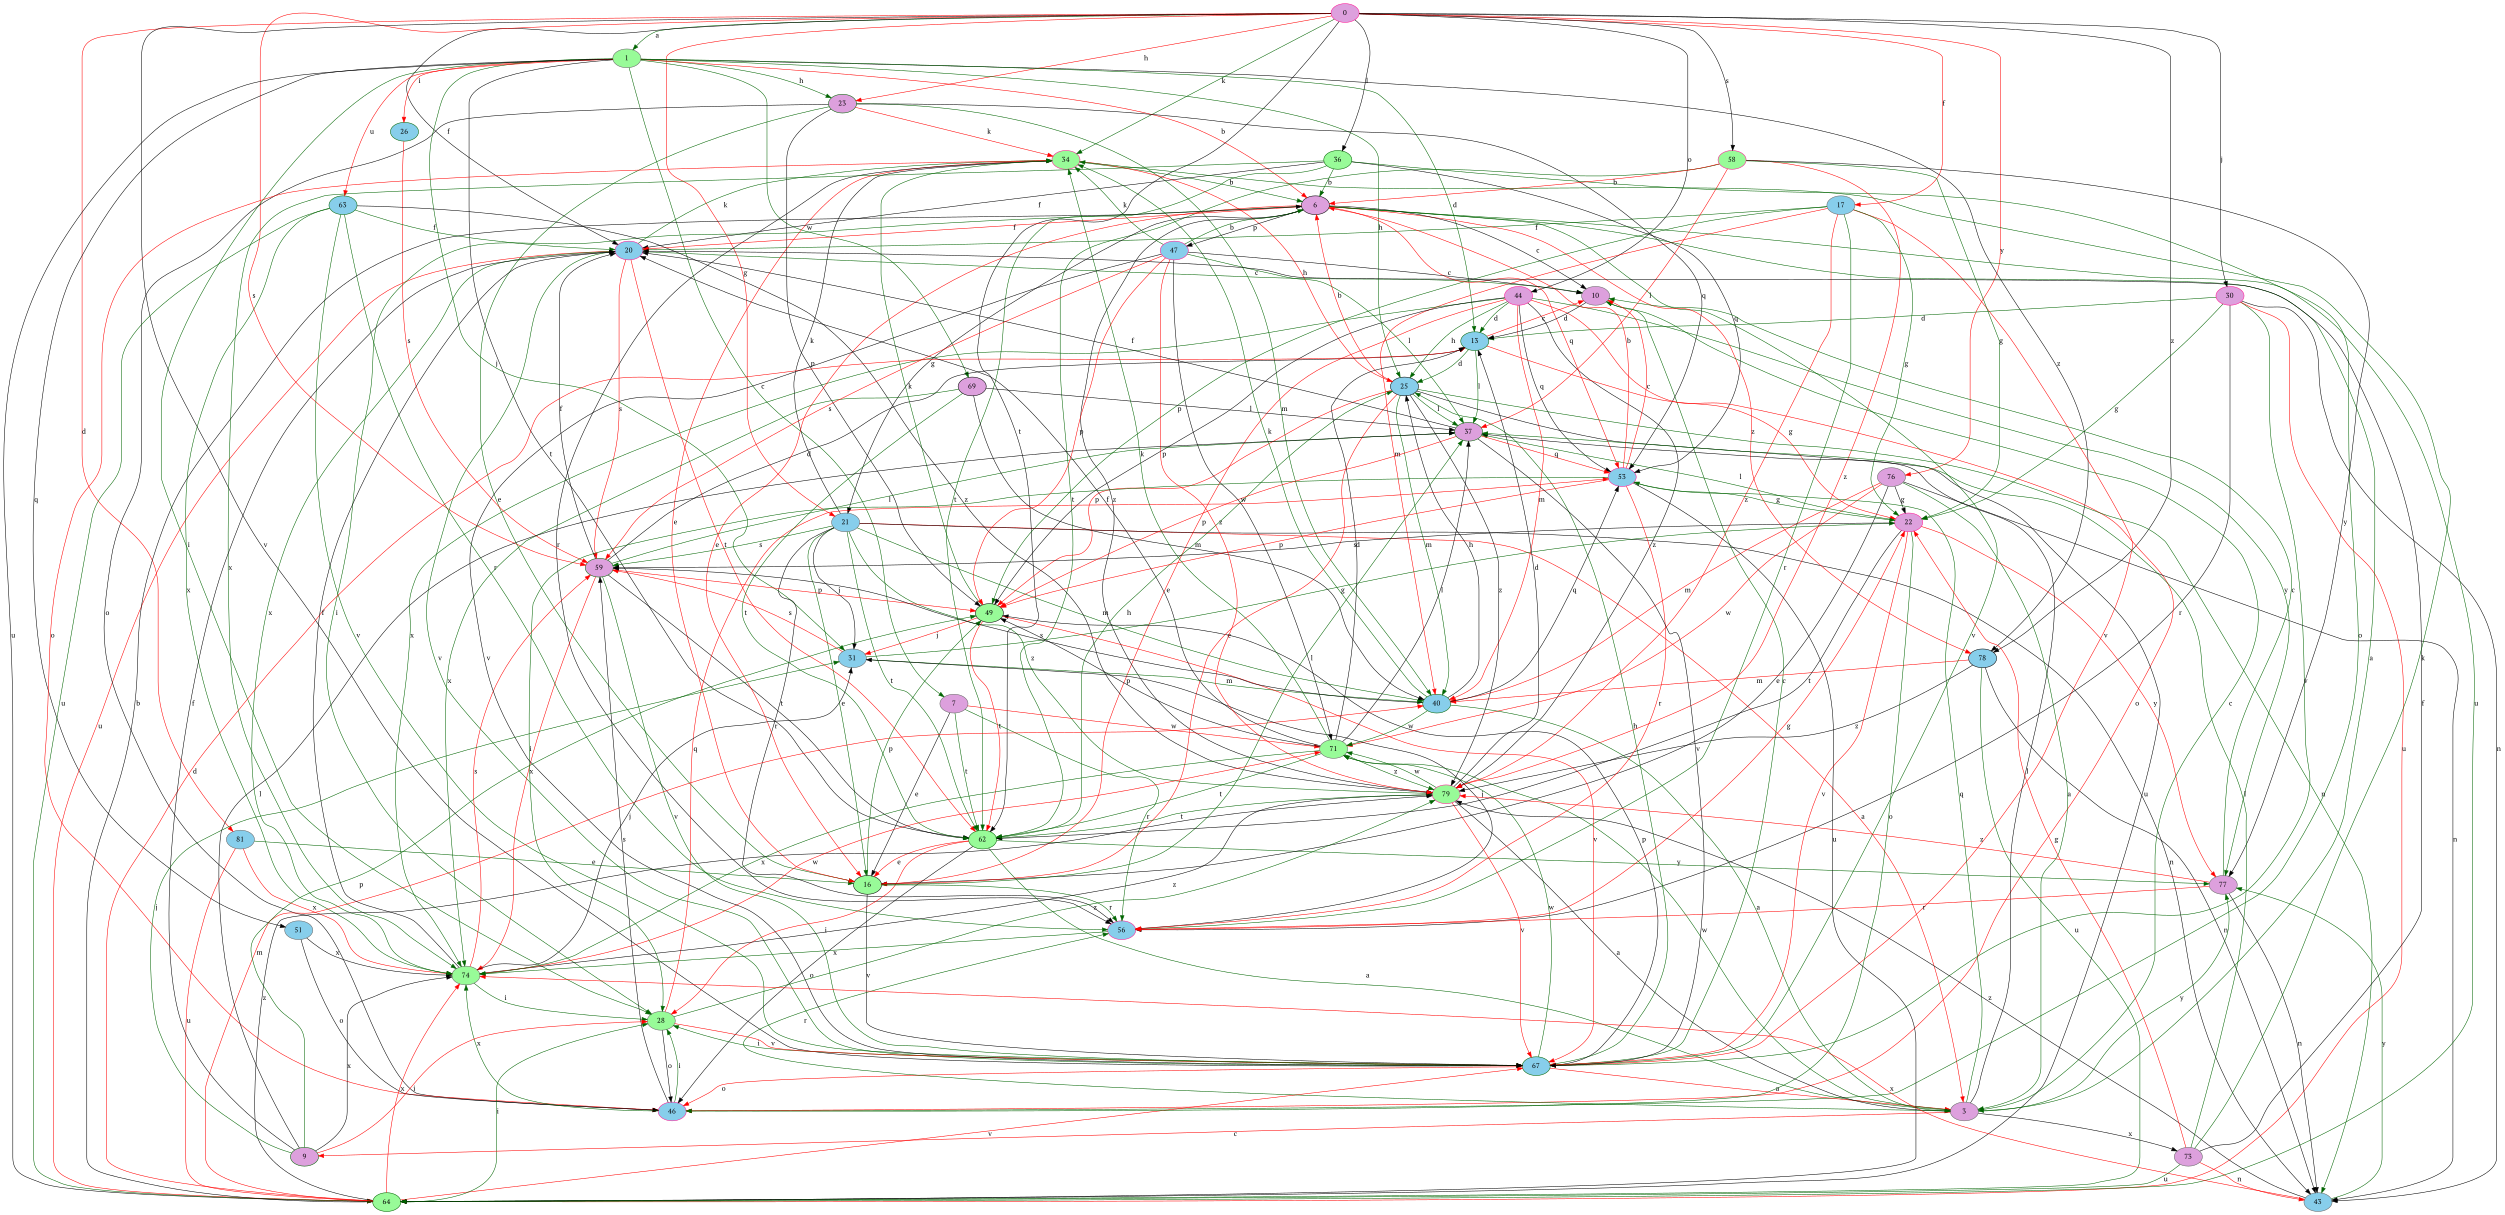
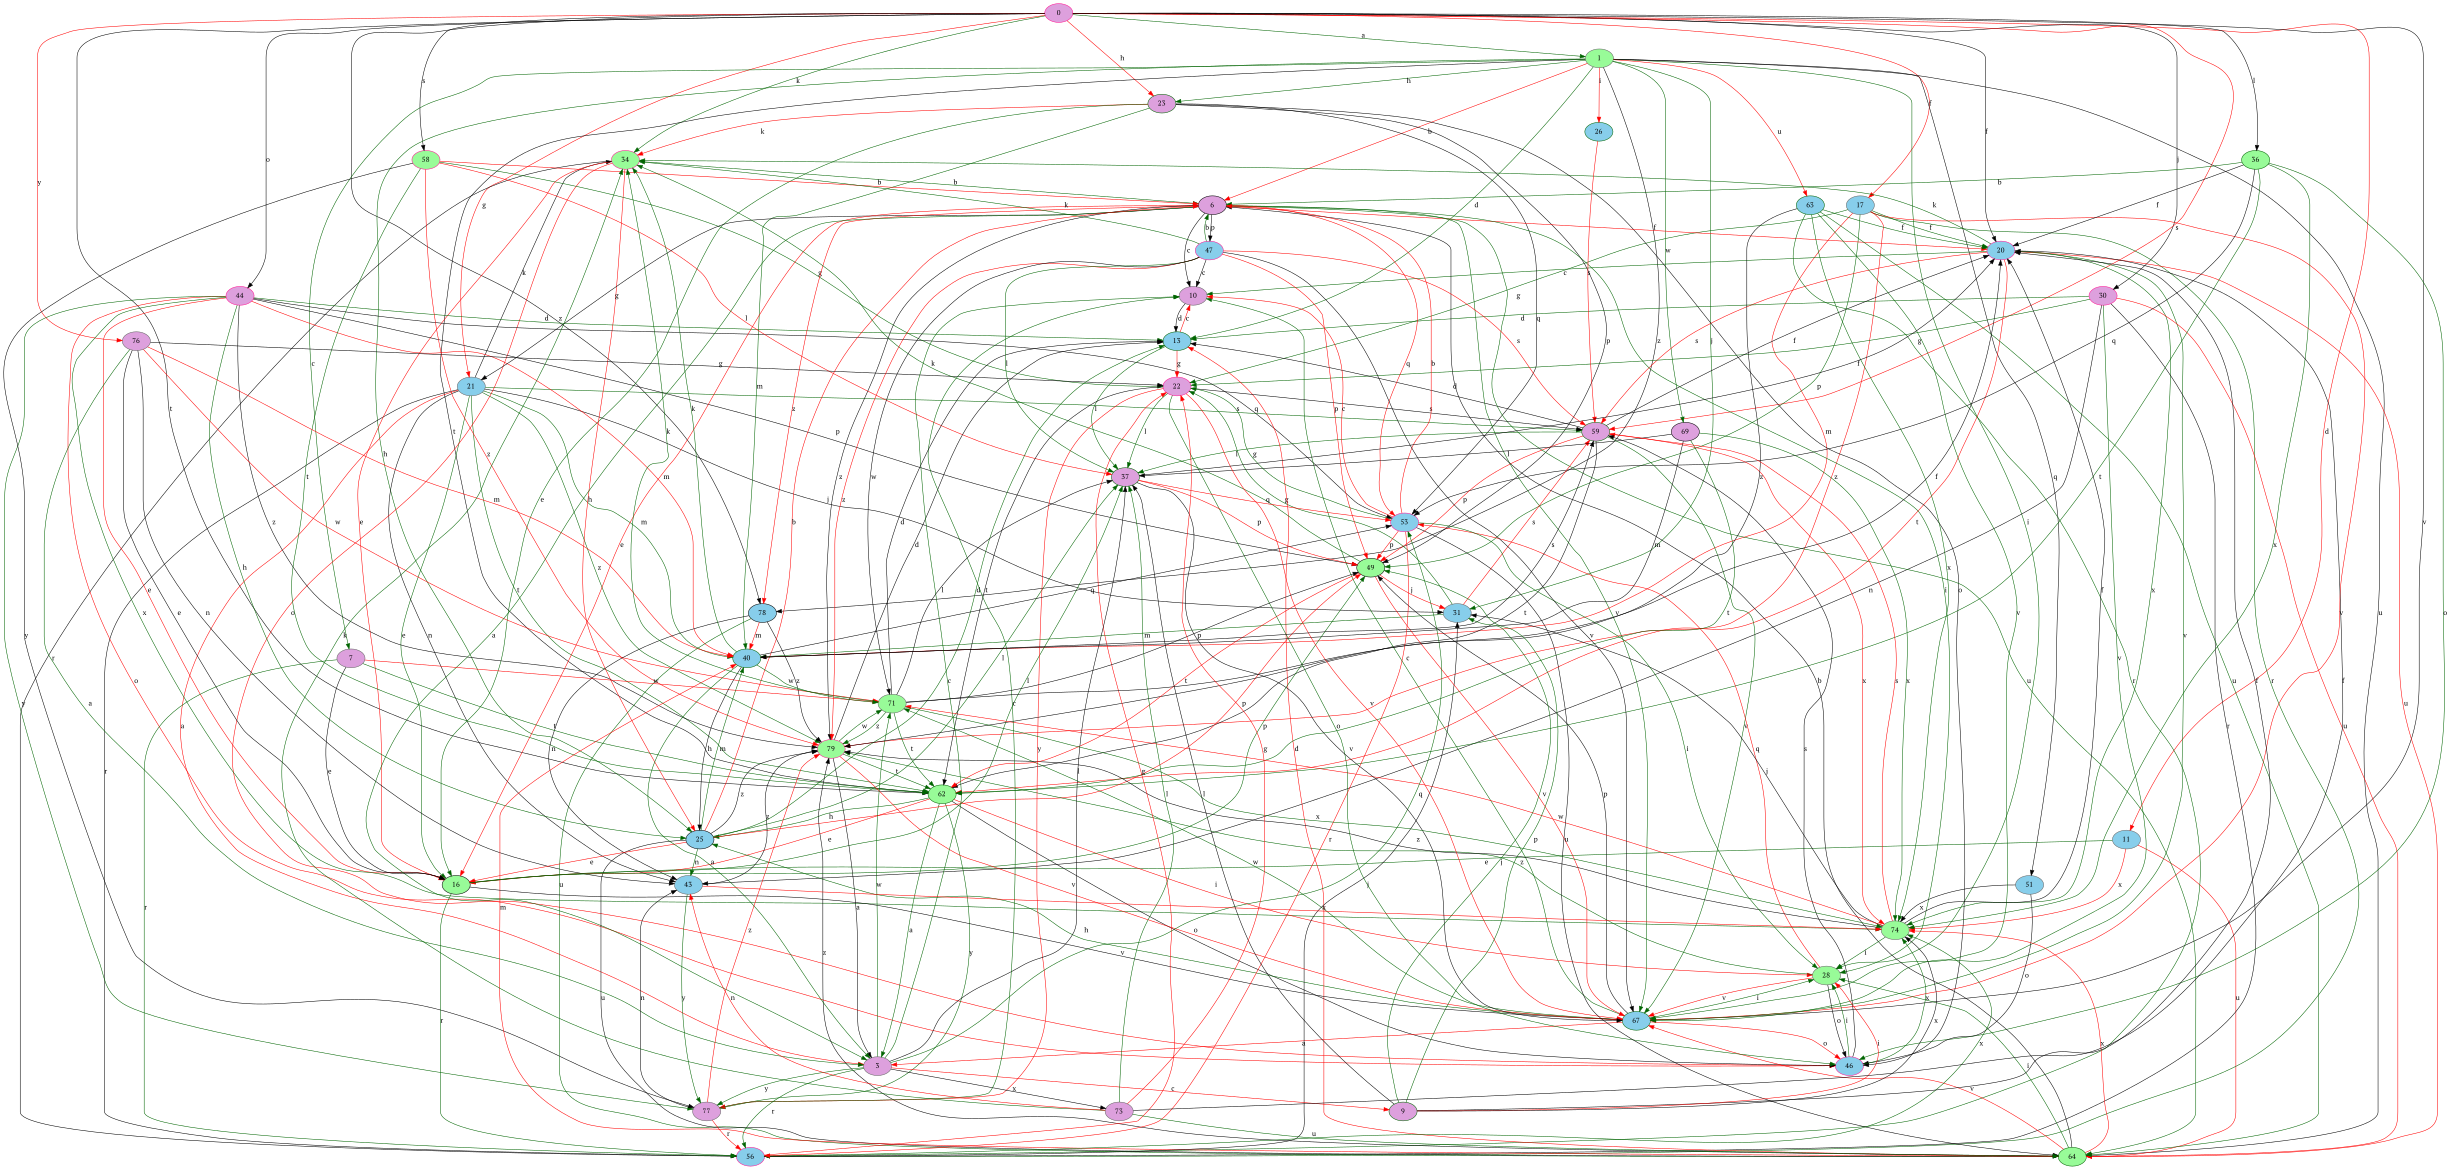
  strict digraph {
    fontname="PT Serif"
    node [color=gray40 fillcolor=skyblue fontname="PT Serif" style=filled]
    edge [color=darkgreen fontname="PT Serif"]
    0 [color=deeppink fillcolor=plum]
    1 [fillcolor=palegreen]
-   11 [label=81]
+   11
    17
    20 [color=deeppink]
    21
    23 [color=darkgreen fillcolor=plum]
    30 [color=deeppink fillcolor=plum]
    34 [color=deeppink fillcolor=palegreen]
    36 [color=darkgreen fillcolor=palegreen]
    44 [color=deeppink fillcolor=plum]
    58 [color=deeppink fillcolor=palegreen]
    59 [color=darkgreen fillcolor=plum]
    62 [color=darkgreen fillcolor=palegreen]
    67 [color=darkgreen]
    76 [fillcolor=plum]
    78 [color=black]
    6 [color=black fillcolor=plum]
    7 [fillcolor=plum]
    13 [color=darkgreen]
    25 [color=black]
    26 [color=darkgreen]
    28 [fillcolor=palegreen]
    31
    51
    63 [color=darkgreen]
    64 [color=darkgreen fillcolor=palegreen]
    69 [color=black fillcolor=plum]
    16 [color=black fillcolor=palegreen]
    74 [fillcolor=palegreen]
    56 [color=deeppink]
    79 [color=deeppink fillcolor=palegreen]
    49 [color=black fillcolor=palegreen]
    22 [color=deeppink fillcolor=plum]
    40 [color=darkgreen]
    10 [fillcolor=plum]
    3 [fillcolor=plum]
    43
    53 [color=deeppink]
    46 [color=deeppink]
    77 [fillcolor=plum]
    37 [color=darkgreen fillcolor=plum]
    71 [fillcolor=palegreen]
    47 [color=deeppink]
    9 [color=darkgreen fillcolor=plum]
    73 [fillcolor=plum]
    0 -> 1 [label=a]
    0 -> 11 [color=red label=d]
    0 -> 17 [color=red label=f]
    0 -> 20 [color=black label=f]
    0 -> 21 [color=red label=g]
    0 -> 23 [color=red label=h]
    0 -> 30 [color=black label=j]
    0 -> 34 [label=k]
    0 -> 36 [color=black label=l]
    0 -> 44 [color=black label=o]
    0 -> 58 [color=black label=s]
    0 -> 59 [color=red label=s]
    0 -> 62 [color=black label=t]
    0 -> 67 [color=black label=v]
    0 -> 76 [color=red label=y]
    0 -> 78 [color=black label=z]
    1 -> 23 [label=h]
    1 -> 62 [color=black label=t]
    1 -> 78 [color=black label=z]
    1 -> 6 [color=red label=b]
    1 -> 7 [label=c]
    1 -> 13 [label=d]
    1 -> 25 [label=h]
    1 -> 26 [color=red label=i]
    1 -> 28 [label=i]
    1 -> 31 [label=j]
    1 -> 51 [color=black label=q]
    1 -> 63 [color=red label=u]
    1 -> 64 [color=black label=u]
    1 -> 69 [label=w]
    11 -> 64 [color=red label=u]
    11 -> 16 [label=e]
    11 -> 74 [color=red label=x]
    17 -> 20 [label=f]
    17 -> 67 [color=red label=v]
    17 -> 56 [label=r]
    17 -> 79 [color=red label=z]
    17 -> 49 [label=p]
    17 -> 22 [label=g]
    17 -> 40 [color=red label=m]
    20 -> 34 [label=k]
    20 -> 59 [color=red label=s]
    20 -> 62 [color=red label=t]
    20 -> 67 [label=v]
    20 -> 64 [color=red label=u]
    20 -> 74 [label=x]
    20 -> 10 [label=c]
    21 -> 34 [color=black label=k]
    21 -> 59 [label=s]
    21 -> 62 [label=t]
    21 -> 31 [color=black label=j]
    21 -> 16 [label=e]
    21 -> 56 [color=black label=r]
    21 -> 79 [label=z]
    21 -> 40 [label=m]
    21 -> 3 [color=red label=a]
    21 -> 43 [color=black label=n]
    23 -> 34 [color=red label=k]
    23 -> 16 [label=e]
    23 -> 49 [color=black label=p]
    23 -> 40 [label=m]
    23 -> 53 [color=black label=q]
    23 -> 46 [color=black label=o]
    30 -> 67 [label=v]
    30 -> 13 [label=d]
    30 -> 64 [color=red label=u]
    30 -> 56 [color=black label=r]
    30 -> 22 [label=g]
    30 -> 43 [color=black label=n]
    34 -> 6 [label=b]
    34 -> 25 [color=red label=h]
    34 -> 16 [color=red label=e]
    34 -> 56 [color=black label=r]
    34 -> 46 [color=red label=o]
    36 -> 20 [color=black label=f]
    36 -> 62 [label=t]
    36 -> 6 [label=b]
    36 -> 74 [label=x]
    36 -> 53 [color=black label=q]
    36 -> 46 [label=o]
    44 -> 13 [label=d]
    44 -> 25 [label=h]
    44 -> 16 [color=red label=e]
    44 -> 74 [label=x]
    44 -> 79 [color=black label=z]
    44 -> 49 [color=black label=p]
    44 -> 40 [color=red label=m]
    44 -> 53 [color=black label=q]
    44 -> 46 [color=red label=o]
    44 -> 77 [label=y]
    58 -> 62 [label=t]
    58 -> 6 [color=red label=b]
    58 -> 79 [color=red label=z]
    58 -> 22 [label=g]
    58 -> 77 [color=black label=y]
    58 -> 37 [color=red label=l]
    59 -> 20 [color=black label=f]
    59 -> 62 [color=black label=t]
    59 -> 67 [label=v]
    59 -> 13 [color=black label=d]
    59 -> 74 [color=red label=x]
    59 -> 49 [color=red label=p]
    59 -> 37 [label=l]
    62 -> 25 [label=h]
    62 -> 28 [color=red label=i]
    62 -> 16 [color=red label=e]
    62 -> 3 [label=a]
    62 -> 46 [color=black label=o]
    62 -> 77 [label=y]
    67 -> 25 [label=h]
    67 -> 28 [label=i]
    67 -> 49 [color=black label=p]
    67 -> 10 [label=c]
    67 -> 3 [color=red label=a]
    67 -> 46 [color=red label=o]
    67 -> 71 [label=w]
    76 -> 16 [color=black label=e]
    76 -> 22 [color=black label=g]
    76 -> 40 [color=red label=m]
    76 -> 3 [label=a]
    76 -> 43 [color=black label=n]
    76 -> 71 [color=red label=w]
    78 -> 64 [label=u]
    78 -> 79 [color=black label=z]
    78 -> 40 [color=red label=m]
    78 -> 43 [color=black label=n]
    6 -> 20 [color=red label=f]
    6 -> 21 [color=black label=g]
    6 -> 67 [label=v]
    6 -> 78 [color=red label=z]
    6 -> 28 [label=i]
    6 -> 64 [label=u]
    6 -> 16 [color=red label=e]
    6 -> 79 [color=black label=z]
    6 -> 10 [color=black label=c]
    6 -> 3 [label=a]
    6 -> 53 [color=red label=q]
    6 -> 47 [color=black label=p]
    7 -> 62 [label=t]
    7 -> 16 [color=black label=e]
    7 -> 56 [label=r]
    7 -> 71 [color=red label=w]
    13 -> 22 [color=red label=g]
    13 -> 10 [color=red label=c]
    13 -> 37 [label=l]
    25 -> 6 [color=red label=b]
-   13 -> 25 [label=d]
+   25 -> 13 [label=d]
    25 -> 64 [color=black label=u]
    25 -> 16 [color=red label=e]
    25 -> 79 [color=black label=z]
    25 -> 49 [color=red label=p]
    25 -> 40 [label=m]
    25 -> 43 [label=n]
    25 -> 37 [label=l]
    26 -> 59 [color=red label=s]
    28 -> 67 [color=red label=v]
    28 -> 79 [label=z]
    28 -> 53 [color=red label=q]
    28 -> 46 [color=black label=o]
    31 -> 59 [color=red label=s]
    31 -> 22 [label=g]
    31 -> 40 [label=m]
    51 -> 74 [color=black label=x]
    51 -> 46 [color=black label=o]
    63 -> 20 [label=f]
    63 -> 67 [label=v]
    63 -> 64 [label=u]
    63 -> 74 [label=x]
    63 -> 56 [label=r]
    63 -> 79 [color=black label=z]
    64 -> 67 [color=red label=v]
    64 -> 6 [color=black label=b]
    64 -> 13 [color=red label=d]
    64 -> 28 [label=i]
    64 -> 74 [color=red label=x]
    64 -> 79 [color=black label=z]
    64 -> 40 [color=red label=m]
    69 -> 62 [label=t]
    69 -> 74 [label=x]
    69 -> 40 [color=black label=m]
    69 -> 37 [color=black label=l]
    16 -> 67 [color=black label=v]
    16 -> 56 [label=r]
    16 -> 49 [label=p]
    16 -> 37 [label=l]
    74 -> 20 [color=black label=f]
    74 -> 59 [color=red label=s]
    74 -> 28 [label=i]
    74 -> 31 [color=black label=j]
    74 -> 79 [color=black label=z]
    74 -> 71 [color=red label=w]
    56 -> 31 [color=black label=j]
    56 -> 74 [label=x]
    56 -> 22 [color=red label=g]
    79 -> 62 [label=t]
    79 -> 67 [color=red label=v]
    79 -> 13 [color=black label=d]
    79 -> 3 [color=black label=a]
    79 -> 71 [label=w]
    49 -> 34 [label=k]
    49 -> 62 [color=red label=t]
    49 -> 67 [color=red label=v]
    49 -> 31 [color=red label=j]
    22 -> 59 [color=black label=s]
    22 -> 62 [color=black label=t]
    22 -> 67 [color=red label=v]
    22 -> 46 [label=o]
    22 -> 77 [color=red label=y]
    22 -> 37 [label=l]
    40 -> 34 [label=k]
    40 -> 59 [color=black label=s]
    40 -> 25 [color=black label=h]
    40 -> 3 [label=a]
    40 -> 53 [color=black label=q]
    40 -> 71 [label=w]
    10 -> 13 [color=black label=d]
    3 -> 56 [label=r]
    3 -> 10 [label=c]
    3 -> 53 [label=q]
    3 -> 77 [label=y]
    3 -> 37 [color=black label=l]
    3 -> 71 [label=w]
    3 -> 9 [color=red label=c]
    3 -> 73 [color=black label=x]
    43 -> 74 [color=red label=x]
    43 -> 79 [color=black label=z]
    43 -> 77 [label=y]
    53 -> 6 [color=red label=b]
    53 -> 28 [label=i]
    53 -> 64 [color=black label=u]
    53 -> 56 [color=red label=r]
    53 -> 49 [color=red label=p]
    53 -> 22 [label=g]
    53 -> 10 [color=red label=c]
    46 -> 59 [color=black label=s]
    46 -> 28 [label=i]
    46 -> 74 [label=x]
    77 -> 56 [color=red label=r]
    77 -> 79 [color=red label=z]
    77 -> 10 [label=c]
    77 -> 43 [color=black label=n]
    37 -> 20 [color=black label=f]
    37 -> 67 [color=black label=v]
    37 -> 49 [color=red label=p]
    37 -> 53 [color=red label=q]
    71 -> 20 [color=black label=f]
    71 -> 34 [label=k]
    71 -> 62 [label=t]
    71 -> 13 [color=black label=d]
    71 -> 74 [label=x]
    71 -> 79 [label=z]
    71 -> 49 [color=black label=p]
    71 -> 37 [color=black label=l]
    47 -> 34 [label=k]
    47 -> 59 [color=red label=s]
    47 -> 67 [color=black label=v]
    47 -> 6 [label=b]
    47 -> 79 [color=red label=z]
    47 -> 49 [color=red label=p]
    47 -> 10 [color=black label=c]
    47 -> 37 [label=l]
    47 -> 71 [color=black label=w]
    9 -> 20 [color=black label=f]
    9 -> 28 [color=red label=i]
    9 -> 31 [label=j]
    9 -> 74 [color=black label=x]
    9 -> 49 [label=p]
    9 -> 37 [color=black label=l]
    73 -> 20 [color=black label=f]
    73 -> 34 [label=k]
    73 -> 64 [label=u]
    73 -> 22 [color=red label=g]
    73 -> 43 [color=red label=n]
    73 -> 37 [label=l]
  }
